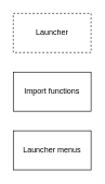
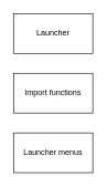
  <mxCell id="0" />
  <mxCell id="1" parent="0" />
- <mxCell id="2" value="Launcher" style="rounded=0;whiteSpace=wrap;html=1;dashed=1;" vertex="1" parent="1"><mxGeometry x="20" y="20" width="120" height="60" as="geometry" /></mxCell>
+ <mxCell id="2" value="Launcher" style="rounded=0;whiteSpace=wrap;html=1;" vertex="1" parent="1"><mxGeometry x="20" y="20" width="120" height="60" as="geometry" /></mxCell>
  <mxCell id="3" value="Import functions" style="rounded=0;whiteSpace=wrap;html=1;" vertex="1" parent="1"><mxGeometry x="20" y="110" width="120" height="60" as="geometry" /></mxCell>
  <mxCell id="4" value="Launcher menus" style="rounded=0;whiteSpace=wrap;html=1;" vertex="1" parent="1"><mxGeometry x="20" y="200" width="120" height="60" as="geometry" /></mxCell>
